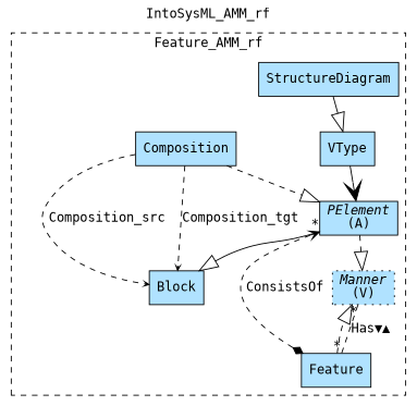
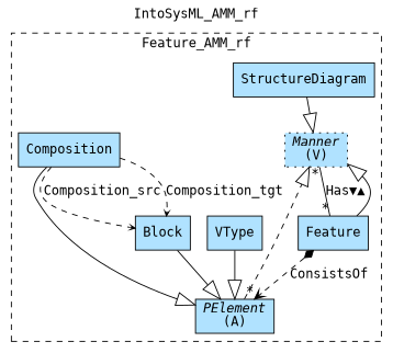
  digraph {
    fontname="DejaVu Sans Mono"
    label=IntoSysML_AMM_rf
    labelfontsize=12
    labelloc=tl
    node [fillcolor=lightskyblue1 fontname="DejaVu Sans Mono" shape=record style=filled]
    edge [arrowhead=onormal arrowsize=2.0 fontname="DejaVu Sans Mono" style=dashed]
    n1 [label=StructureDiagram]
    n2 [label=<{<I>Manner</I><br/>(V)}> style="filled,dotted"]
    n3 [label=<{<I>PElement</I><br/>(A)}>]
    n4 [label=Feature]
    n5 [label=VType]
    n6 [label=Composition]
    n7 [label=Block]
    subgraph cluster_1 {
      label=Feature_AMM_rf
      style=dashed
      n1
      n2
      n3
      n4
      n5
      n6
      n7
    }
-   n1 -> n5 [style=solid]
-   n2 -> n4 [dir=none headlabel="*" label="Has▼▲" taillabel="*" arrowhead="" arrowsize=""]
+   n1 -> n2 [style=solid]
+   n2 -> n4 [dir=none headlabel="*" label="Has▼▲" style=solid taillabel="*" arrowhead="" arrowsize=""]
    n3 -> n2
-   n4 -> n2
+   n4 -> n2 [style=solid]
    n4 -> n3 [arrowhead=vee arrowtail=diamond dir=both headlabel="*" label=ConsistsOf arrowsize=""]
-   n5 -> n3 [arrowhead=vee style=solid]
-   n6 -> n3
+   n5 -> n3 [style=solid]
+   n6 -> n3 [style=solid]
    n6 -> n7 [arrowhead=vee arrowsize=.5 label=Composition_src]
    n6 -> n7 [arrowhead=vee arrowsize=.5 label=Composition_tgt]
-   n3 -> n7 [style=solid]
+   n7 -> n3 [style=solid]
  }
